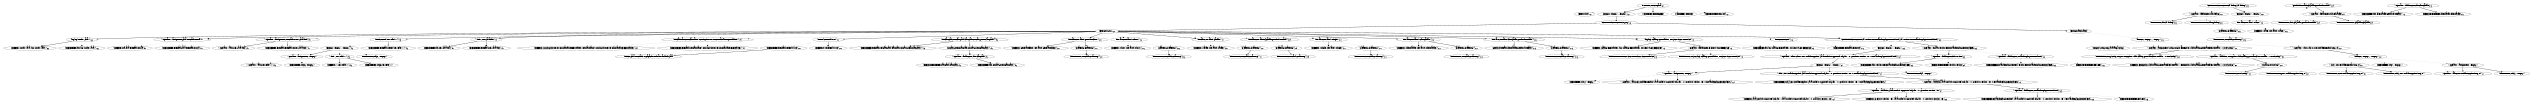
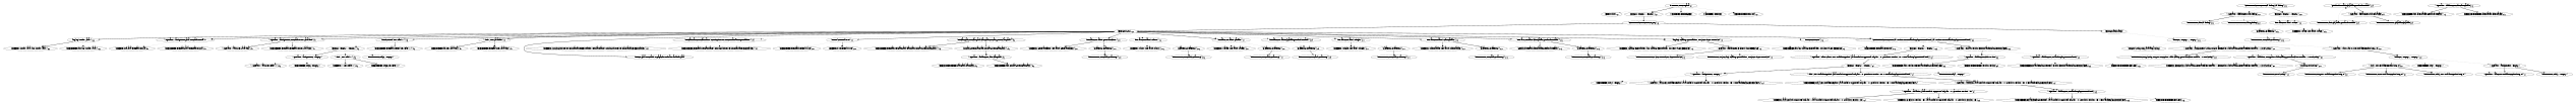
  digraph {
    edge [arrowhead=box style=bold]
    n1 [label=<(METHOD,executeJava)<SUB>181</SUB>>]
    n2 [label=<(PARAM,this)<SUB>181</SUB>>]
    n3 [label=<(BLOCK,&lt;empty&gt;,&lt;empty&gt;)<SUB>181</SUB>>]
    n4 [label=<(MODIFIER,PROTECTED)>]
    n5 [label=<(MODIFIER,VIRTUAL)>]
    n6 [label=<(METHOD_RETURN,void)<SUB>181</SUB>>]
    n7 [label=<(CONTROL_STRUCTURE,try,try)<SUB>182</SUB>>]
    n8 [label=<(BLOCK,try,try)<SUB>182</SUB>>]
    n9 [label=<(BLOCK,catch,catch)>]
    n10 [label=<(CONTROL_STRUCTURE,if (version == BorlandDeploymentTool.BES),if (version == BorlandDeploymentTool.BES))<SUB>183</SUB>>]
    n11 [label=<(log,log(&quot;mode : java&quot;))<SUB>188</SUB>>]
    n12 [label=<(LOCAL,Java execTask: org.apache.tools.ant.taskdefs.Java)>]
    n13 [label=<(&lt;operator&gt;.assignment,Java execTask = null)<SUB>190</SUB>>]
    n14 [label=<(&lt;operator&gt;.assignment,execTask = new Java(this))<SUB>191</SUB>>]
    n15 [label=<(&lt;init&gt;,new Java(this))<SUB>191</SUB>>]
    n16 [label=<(setDir,setDir(new File(&quot;.&quot;)))<SUB>193</SUB>>]
    n17 [label=<(setClassname,setClassname(&quot;com.inprise.server.commandline.EJBUtilities&quot;))<SUB>194</SUB>>]
    n18 [label=<(setClasspath,setClasspath(classpath.concatSystemClasspath()))<SUB>198</SUB>>]
    n19 [label=<(setFork,setFork(true))<SUB>200</SUB>>]
    n20 [label=<(setValue,setValue(&quot;generateclient&quot;))<SUB>201</SUB>>]
    n21 [label=<(setValue,setValue(&quot;-short&quot;))<SUB>206</SUB>>]
    n22 [label=<(setValue,setValue(&quot;-jarfile&quot;))<SUB>207</SUB>>]
    n23 [label=<(setValue,setValue(ejbjarfile.getAbsolutePath()))<SUB>209</SUB>>]
    n24 [label=<(setValue,setValue(&quot;-single&quot;))<SUB>211</SUB>>]
    n25 [label=<(setValue,setValue(&quot;-clientjarfile&quot;))<SUB>212</SUB>>]
    n26 [label=<(setValue,setValue(clientjarfile.getAbsolutePath()))<SUB>213</SUB>>]
    n27 [label=<(log,log(&quot;Calling EJBUtilities&quot;, Project.MSG_VERBOSE))<SUB>215</SUB>>]
    n28 [label=<(execute,execute())<SUB>216</SUB>>]
    n29 [label=<(BLOCK,&lt;empty&gt;,&lt;empty&gt;)<SUB>218</SUB>>]
    n30 [label=<(&lt;operator&gt;.equals,version == BorlandDeploymentTool.BES)<SUB>183</SUB>>]
    n31 [label=<(BLOCK,&lt;empty&gt;,&lt;empty&gt;)<SUB>183</SUB>>]
    n32 [label=<(IDENTIFIER,this,log(&quot;mode : java&quot;))<SUB>188</SUB>>]
    n33 [label=<(LITERAL,&quot;mode : java&quot;,log(&quot;mode : java&quot;))<SUB>188</SUB>>]
    n34 [label=<(IDENTIFIER,execTask,Java execTask = null)<SUB>190</SUB>>]
    n35 [label=<(LITERAL,null,Java execTask = null)<SUB>190</SUB>>]
    n36 [label=<(IDENTIFIER,execTask,execTask = new Java(this))<SUB>191</SUB>>]
    n37 [label=<(&lt;operator&gt;.alloc,new Java(this))<SUB>191</SUB>>]
    n38 [label=<(IDENTIFIER,execTask,new Java(this))<SUB>191</SUB>>]
    n39 [label=<(IDENTIFIER,this,new Java(this))<SUB>191</SUB>>]
    n40 [label=<(IDENTIFIER,execTask,setDir(new File(&quot;.&quot;)))<SUB>193</SUB>>]
    n41 [label=<(BLOCK,&lt;empty&gt;,&lt;empty&gt;)<SUB>193</SUB>>]
    n42 [label=<(IDENTIFIER,execTask,setClassname(&quot;com.inprise.server.commandline.EJBUtilities&quot;))<SUB>194</SUB>>]
    n43 [label=<(LITERAL,&quot;com.inprise.server.commandline.EJBUtilities&quot;,setClassname(&quot;com.inprise.server.commandline.EJBUtilities&quot;))<SUB>194</SUB>>]
    n44 [label=<(IDENTIFIER,execTask,setClasspath(classpath.concatSystemClasspath()))<SUB>198</SUB>>]
    n45 [label=<(concatSystemClasspath,concatSystemClasspath())<SUB>198</SUB>>]
    n46 [label=<(IDENTIFIER,execTask,setFork(true))<SUB>200</SUB>>]
    n47 [label=<(LITERAL,true,setFork(true))<SUB>200</SUB>>]
    n48 [label=<(createArg,createArg())<SUB>201</SUB>>]
    n49 [label=<(LITERAL,&quot;generateclient&quot;,setValue(&quot;generateclient&quot;))<SUB>201</SUB>>]
    n50 [label=<(CONTROL_STRUCTURE,if (debug),if (debug))<SUB>202</SUB>>]
    n51 [label=<(&lt;operator&gt;.fieldAccess,this.debug)<SUB>202</SUB>>]
    n52 [label=<(BLOCK,&lt;empty&gt;,&lt;empty&gt;)<SUB>202</SUB>>]
    n53 [label=<(createArg,createArg())<SUB>206</SUB>>]
    n54 [label=<(LITERAL,&quot;-short&quot;,setValue(&quot;-short&quot;))<SUB>206</SUB>>]
    n55 [label=<(createArg,createArg())<SUB>207</SUB>>]
    n56 [label=<(LITERAL,&quot;-jarfile&quot;,setValue(&quot;-jarfile&quot;))<SUB>207</SUB>>]
    n57 [label=<(createArg,createArg())<SUB>209</SUB>>]
    n58 [label=<(createArg,createArg())<SUB>211</SUB>>]
    n59 [label=<(LITERAL,&quot;-single&quot;,setValue(&quot;-single&quot;))<SUB>211</SUB>>]
    n60 [label=<(createArg,createArg())<SUB>212</SUB>>]
    n61 [label=<(LITERAL,&quot;-clientjarfile&quot;,setValue(&quot;-clientjarfile&quot;))<SUB>212</SUB>>]
    n62 [label=<(createArg,createArg())<SUB>213</SUB>>]
    n63 [label=<(getAbsolutePath,clientjarfile.getAbsolutePath())<SUB>213</SUB>>]
    n64 [label=<(IDENTIFIER,this,log(&quot;Calling EJBUtilities&quot;, Project.MSG_VERBOSE))<SUB>215</SUB>>]
    n65 [label=<(LITERAL,&quot;Calling EJBUtilities&quot;,log(&quot;Calling EJBUtilities&quot;, Project.MSG_VERBOSE))<SUB>215</SUB>>]
    n66 [label=<(&lt;operator&gt;.fieldAccess,Project.MSG_VERBOSE)<SUB>215</SUB>>]
    n67 [label=<(IDENTIFIER,execTask,execute())<SUB>216</SUB>>]
    n68 [label=<(&lt;operator&gt;.fieldAccess,this.version)<SUB>183</SUB>>]
    n69 [label=<(&lt;operator&gt;.fieldAccess,BorlandDeploymentTool.BES)<SUB>183</SUB>>]
    n70 [label=<(&lt;operator&gt;.throw,throw new BuildException(&quot;java mode is supported only for &quot; + &quot;previous version &lt;=&quot; + BorlandDeploymentTool.BAS);)<SUB>184</SUB>>]
    n71 [label=<(IDENTIFIER,this,version == BorlandDeploymentTool.BES)<SUB>183</SUB>>]
    n72 [label=<(FIELD_IDENTIFIER,version,version)<SUB>189</SUB>>]
    n73 [label=<(IDENTIFIER,BorlandDeploymentTool,version == BorlandDeploymentTool.BES)<SUB>183</SUB>>]
    n74 [label=<(FIELD_IDENTIFIER,BES,BES)<SUB>183</SUB>>]
    n75 [label=<(BLOCK,&lt;empty&gt;,&lt;empty&gt;)<SUB>184</SUB>>]
    n76 [label=<(&lt;operator&gt;.assignment,&lt;empty&gt;)>]
    n77 [label=<(&lt;init&gt;,new BuildException(&quot;java mode is supported only for &quot; + &quot;previous version &lt;=&quot; + BorlandDeploymentTool.BAS))<SUB>184</SUB>>]
    n78 [label=<(IDENTIFIER,$obj4,&lt;empty&gt;)>]
    n79 [label=<(IDENTIFIER,$obj4,&lt;empty&gt;)>]
    n80 [label=<(&lt;operator&gt;.alloc,new BuildException(&quot;java mode is supported only for &quot; + &quot;previous version &lt;=&quot; + BorlandDeploymentTool.BAS))<SUB>184</SUB>>]
    n81 [label=<(IDENTIFIER,$obj4,new BuildException(&quot;java mode is supported only for &quot; + &quot;previous version &lt;=&quot; + BorlandDeploymentTool.BAS))>]
    n82 [label=<(&lt;operator&gt;.addition,&quot;java mode is supported only for &quot; + &quot;previous version &lt;=&quot; + BorlandDeploymentTool.BAS)<SUB>184</SUB>>]
    n83 [label=<(&lt;operator&gt;.addition,&quot;java mode is supported only for &quot; + &quot;previous version &lt;=&quot;)<SUB>184</SUB>>]
    n84 [label=<(&lt;operator&gt;.fieldAccess,BorlandDeploymentTool.BAS)<SUB>185</SUB>>]
    n85 [label=<(LITERAL,&quot;java mode is supported only for &quot;,&quot;java mode is supported only for &quot; + &quot;previous version &lt;=&quot;)<SUB>184</SUB>>]
    n86 [label=<(LITERAL,&quot;previous version &lt;=&quot;,&quot;java mode is supported only for &quot; + &quot;previous version &lt;=&quot;)<SUB>185</SUB>>]
    n87 [label=<(IDENTIFIER,BorlandDeploymentTool,&quot;java mode is supported only for &quot; + &quot;previous version &lt;=&quot; + BorlandDeploymentTool.BAS)<SUB>185</SUB>>]
    n88 [label=<(FIELD_IDENTIFIER,BAS,BAS)<SUB>185</SUB>>]
    n89 [label=<(&lt;operator&gt;.assignment,&lt;empty&gt;)>]
    n90 [label=<(&lt;init&gt;,new File(&quot;.&quot;))<SUB>193</SUB>>]
    n91 [label=<(IDENTIFIER,$obj6,&lt;empty&gt;)>]
    n92 [label=<(IDENTIFIER,$obj6,&lt;empty&gt;)>]
    n93 [label=<(&lt;operator&gt;.alloc,new File(&quot;.&quot;))<SUB>193</SUB>>]
    n94 [label=<(IDENTIFIER,$obj6,new File(&quot;.&quot;))>]
    n95 [label=<(LITERAL,&quot;.&quot;,new File(&quot;.&quot;))<SUB>193</SUB>>]
    n96 [label=<(&lt;operator&gt;.fieldAccess,this.classpath)<SUB>198</SUB>>]
    n97 [label=<(IDENTIFIER,this,concatSystemClasspath())<SUB>198</SUB>>]
    n98 [label=<(FIELD_IDENTIFIER,classpath,classpath)<SUB>198</SUB>>]
    n99 [label=<(IDENTIFIER,execTask,createArg())<SUB>201</SUB>>]
    n100 [label=<(IDENTIFIER,this,if (debug))<SUB>202</SUB>>]
    n101 [label=<(FIELD_IDENTIFIER,debug,debug)<SUB>202</SUB>>]
    n102 [label=<(setValue,setValue(&quot;-trace&quot;))<SUB>203</SUB>>]
    n103 [label=<(createArg,createArg())<SUB>203</SUB>>]
    n104 [label=<(LITERAL,&quot;-trace&quot;,setValue(&quot;-trace&quot;))<SUB>203</SUB>>]
    n105 [label=<(IDENTIFIER,execTask,createArg())<SUB>203</SUB>>]
    n106 [label=<(IDENTIFIER,execTask,createArg())<SUB>206</SUB>>]
    n107 [label=<(IDENTIFIER,execTask,createArg())<SUB>207</SUB>>]
    n108 [label=<(IDENTIFIER,execTask,createArg())<SUB>209</SUB>>]
    n109 [label=<(getAbsolutePath,ejbjarfile.getAbsolutePath())<SUB>209</SUB>>]
    n110 [label=<(&lt;operator&gt;.fieldAccess,this.ejbjarfile)<SUB>209</SUB>>]
    n111 [label=<(IDENTIFIER,this,ejbjarfile.getAbsolutePath())<SUB>209</SUB>>]
    n112 [label=<(FIELD_IDENTIFIER,ejbjarfile,ejbjarfile)<SUB>209</SUB>>]
    n113 [label=<(IDENTIFIER,execTask,createArg())<SUB>211</SUB>>]
    n114 [label=<(IDENTIFIER,execTask,createArg())<SUB>212</SUB>>]
    n115 [label=<(IDENTIFIER,execTask,createArg())<SUB>213</SUB>>]
    n116 [label=<(&lt;operator&gt;.fieldAccess,this.clientjarfile)<SUB>213</SUB>>]
    n117 [label=<(IDENTIFIER,this,clientjarfile.getAbsolutePath())<SUB>213</SUB>>]
    n118 [label=<(FIELD_IDENTIFIER,clientjarfile,clientjarfile)<SUB>213</SUB>>]
    n119 [label=<(IDENTIFIER,Project,log(&quot;Calling EJBUtilities&quot;, Project.MSG_VERBOSE))<SUB>215</SUB>>]
    n120 [label=<(FIELD_IDENTIFIER,MSG_VERBOSE,MSG_VERBOSE)<SUB>215</SUB>>]
    n121 [label=<(LOCAL,String msg: java.lang.String)>]
    n122 [label=<(&lt;operator&gt;.assignment,String msg = &quot;Exception while calling generateclient Details: &quot; + e.toString())<SUB>220</SUB>>]
    n123 [label=<(&lt;operator&gt;.throw,throw new BuildException(msg, e);)<SUB>221</SUB>>]
    n124 [label=<(IDENTIFIER,msg,String msg = &quot;Exception while calling generateclient Details: &quot; + e.toString())<SUB>220</SUB>>]
    n125 [label=<(&lt;operator&gt;.addition,&quot;Exception while calling generateclient Details: &quot; + e.toString())<SUB>220</SUB>>]
    n126 [label=<(BLOCK,&lt;empty&gt;,&lt;empty&gt;)<SUB>221</SUB>>]
    n127 [label=<(LITERAL,&quot;Exception while calling generateclient Details: &quot;,&quot;Exception while calling generateclient Details: &quot; + e.toString())<SUB>220</SUB>>]
    n128 [label=<(toString,e.toString())<SUB>220</SUB>>]
    n129 [label=<(IDENTIFIER,e,e.toString())<SUB>220</SUB>>]
    n130 [label=<(&lt;operator&gt;.assignment,&lt;empty&gt;)>]
    n131 [label=<(&lt;init&gt;,new BuildException(msg, e))<SUB>221</SUB>>]
    n132 [label=<(IDENTIFIER,$obj7,&lt;empty&gt;)>]
    n133 [label=<(IDENTIFIER,$obj7,&lt;empty&gt;)>]
    n134 [label=<(&lt;operator&gt;.alloc,new BuildException(msg, e))<SUB>221</SUB>>]
    n135 [label=<(IDENTIFIER,$obj7,new BuildException(msg, e))>]
    n136 [label=<(IDENTIFIER,msg,new BuildException(msg, e))<SUB>221</SUB>>]
    n137 [label=<(IDENTIFIER,e,new BuildException(msg, e))<SUB>221</SUB>>]
    n1 -> n2 [arrowhead=onormal style=dotted]
    n1 -> n3
    n1 -> n4 [arrowhead=tee]
    n1 -> n5 [arrowhead=tee style=dotted]
    n1 -> n6 [style=dotted]
    n3 -> n7 [arrowhead=tee]
    n7 -> n8 [arrowhead=onormal]
    n7 -> n9 [arrowhead=tee]
    n8 -> n10
    n8 -> n11 [arrowhead=onormal]
-   n46 -> n12 [arrowhead=onormal]
+   n8 -> n12 [arrowhead=onormal]
    n8 -> n13
-   n8 -> n14 [arrowhead=onormal style=dotted]
+   n8 -> n14 [arrowhead=onormal]
    n8 -> n15 [arrowhead=onormal]
    n8 -> n16 [arrowhead=onormal]
    n8 -> n17 [arrowhead=tee style=dotted]
    n8 -> n18 [arrowhead=tee style=dotted]
    n8 -> n19 [arrowhead=onormal]
    n8 -> n20 [arrowhead=onormal]
    n8 -> n21 [style=dotted]
    n8 -> n22
    n8 -> n23 [arrowhead=tee style=dotted]
    n8 -> n24 [style=dotted]
    n8 -> n25 [arrowhead=onormal]
    n8 -> n26 [arrowhead=onormal]
    n8 -> n27
    n8 -> n28 [style=dotted]
    n9 -> n29 [arrowhead=tee style=dotted]
    n10 -> n30 [arrowhead=onormal]
    n10 -> n31 [style=dotted]
    n11 -> n32 [style=dotted]
    n11 -> n33
    n13 -> n34 [arrowhead=onormal style=dotted]
    n13 -> n35 [style=dotted]
    n14 -> n36 [arrowhead=onormal]
    n14 -> n37 [arrowhead=tee]
    n15 -> n38
    n15 -> n39 [arrowhead=tee]
    n16 -> n40 [arrowhead=onormal]
    n16 -> n41 [style=dotted]
    n17 -> n42 [style=dotted]
    n17 -> n43 [arrowhead=onormal style=dotted]
    n18 -> n44
    n18 -> n45 [arrowhead=onormal]
    n19 -> n46 [arrowhead=onormal style=dotted]
    n19 -> n47
    n20 -> n48 [arrowhead=tee]
    n20 -> n49 [arrowhead=tee]
    n21 -> n53 [arrowhead=tee style=dotted]
    n21 -> n54 [style=dotted]
    n22 -> n55 [arrowhead=onormal style=dotted]
    n22 -> n56 [style=dotted]
    n23 -> n57 [style=dotted]
    n24 -> n58 [arrowhead=tee style=dotted]
    n24 -> n59
    n25 -> n60 [arrowhead=tee]
    n25 -> n61
    n26 -> n62 [arrowhead=onormal]
    n26 -> n63 [arrowhead=onormal]
    n27 -> n64 [style=dotted]
    n27 -> n65 [arrowhead=tee]
    n27 -> n66 [arrowhead=onormal]
    n28 -> n67 [style=dotted]
    n29 -> n121 [arrowhead=tee style=dotted]
    n29 -> n122 [style=dotted]
    n29 -> n123 [arrowhead=onormal style=dotted]
    n30 -> n68
    n30 -> n69 [style=dotted]
    n31 -> n70 [arrowhead=onormal]
    n41 -> n89
    n41 -> n90 [style=dotted]
    n41 -> n91 [style=dotted]
    n45 -> n96
    n48 -> n99
    n50 -> n51 [style=dotted]
    n50 -> n52
    n51 -> n100 [arrowhead=tee]
    n51 -> n101 [arrowhead=onormal style=dotted]
    n52 -> n102 [arrowhead=tee style=dotted]
    n53 -> n106 [arrowhead=tee]
    n55 -> n107 [arrowhead=onormal]
    n57 -> n108 [arrowhead=onormal]
    n58 -> n113 [arrowhead=tee]
    n60 -> n114 [arrowhead=tee style=dotted]
    n62 -> n115
    n66 -> n119 [style=dotted]
    n66 -> n120 [arrowhead=tee]
    n68 -> n71 [arrowhead=tee]
    n68 -> n72 [style=dotted]
    n69 -> n73 [style=dotted]
    n69 -> n74 [arrowhead=tee style=dotted]
    n70 -> n75 [arrowhead=onormal]
    n75 -> n76
    n75 -> n77 [arrowhead=tee]
    n75 -> n78 [style=dotted]
    n76 -> n79 [style=dotted]
    n76 -> n80
    n77 -> n81 [arrowhead=tee style=dotted]
    n77 -> n82
    n82 -> n83 [arrowhead=tee style=dotted]
    n82 -> n84 [arrowhead=tee]
    n83 -> n85 [arrowhead=onormal]
    n83 -> n86 [arrowhead=tee]
    n84 -> n87 [arrowhead=onormal]
    n84 -> n88 [arrowhead=tee style=dotted]
    n89 -> n92 [style=dotted]
    n89 -> n93 [style=dotted]
    n90 -> n94 [arrowhead=tee]
    n90 -> n95 [arrowhead=tee]
    n96 -> n97
    n96 -> n98 [arrowhead=onormal style=dotted]
    n102 -> n103 [arrowhead=onormal style=dotted]
    n102 -> n104 [style=dotted]
    n103 -> n105 [arrowhead=onormal style=dotted]
    n109 -> n110 [arrowhead=tee]
    n110 -> n111 [arrowhead=tee style=dotted]
    n110 -> n112 [arrowhead=tee]
    n111 -> n109 [style=dotted]
    n116 -> n117 [arrowhead=onormal]
    n116 -> n118 [arrowhead=tee]
    n122 -> n124 [arrowhead=tee]
    n122 -> n125 [arrowhead=tee style=dotted]
    n123 -> n126
    n125 -> n127 [style=dotted]
    n125 -> n128
    n126 -> n130 [arrowhead=onormal style=dotted]
    n126 -> n131 [arrowhead=tee style=dotted]
    n126 -> n132 [arrowhead=tee style=dotted]
    n128 -> n129 [arrowhead=tee]
    n130 -> n133 [arrowhead=tee]
    n130 -> n134 [arrowhead=onormal]
    n131 -> n135
-   n131 -> n136 [arrowhead=onormal style=dotted]
+   n131 -> n136 [arrowhead=onormal]
    n131 -> n137
  }
